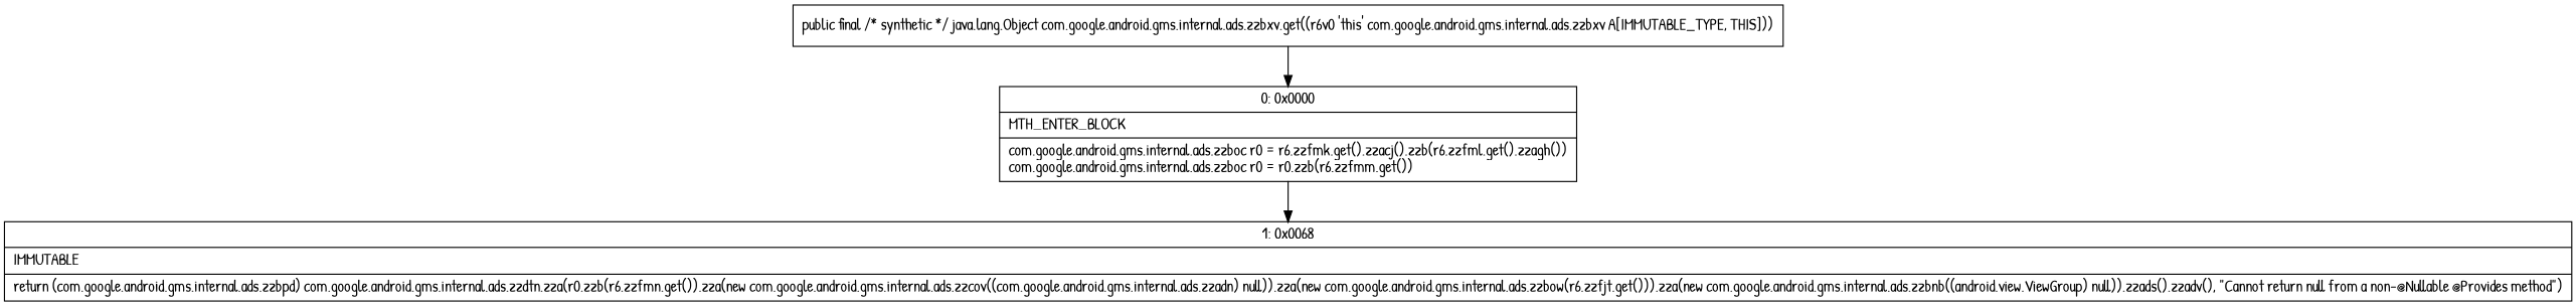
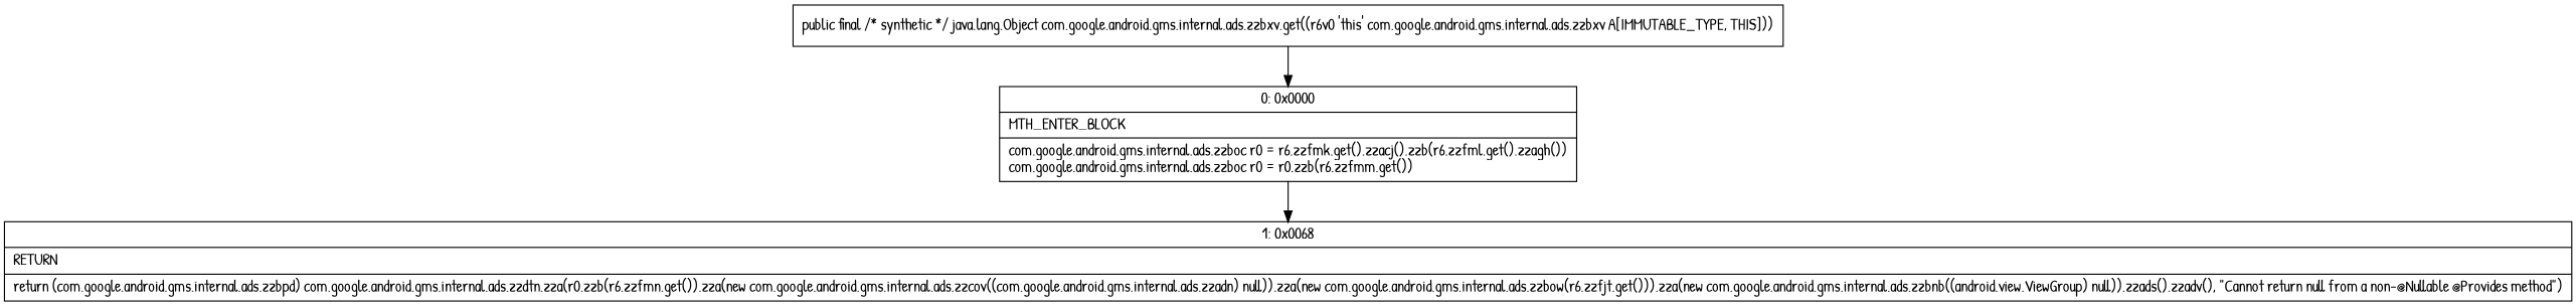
  digraph {
    fontname="Patrick Hand"
    node [shape=record fontname="Patrick Hand"]
    edge [fontname="Patrick Hand"]
    n1 [label="{0\:\ 0x0000|MTH_ENTER_BLOCK\l|com.google.android.gms.internal.ads.zzboc r0 = r6.zzfmk.get().zzacj().zzb(r6.zzfml.get().zzagh())\lcom.google.android.gms.internal.ads.zzboc r0 = r0.zzb(r6.zzfmm.get())\l}"]
-   n2 [label="{1\:\ 0x0068|IMMUTABLE\l|return (com.google.android.gms.internal.ads.zzbpd) com.google.android.gms.internal.ads.zzdtn.zza(r0.zzb(r6.zzfmn.get()).zza(new com.google.android.gms.internal.ads.zzcov((com.google.android.gms.internal.ads.zzadn) null)).zza(new com.google.android.gms.internal.ads.zzbow(r6.zzfjt.get())).zza(new com.google.android.gms.internal.ads.zzbnb((android.view.ViewGroup) null)).zzads().zzadv(), \"Cannot return null from a non\-@Nullable @Provides method\")\l}"]
+   n2 [label="{1\:\ 0x0068|RETURN\l|return (com.google.android.gms.internal.ads.zzbpd) com.google.android.gms.internal.ads.zzdtn.zza(r0.zzb(r6.zzfmn.get()).zza(new com.google.android.gms.internal.ads.zzcov((com.google.android.gms.internal.ads.zzadn) null)).zza(new com.google.android.gms.internal.ads.zzbow(r6.zzfjt.get())).zza(new com.google.android.gms.internal.ads.zzbnb((android.view.ViewGroup) null)).zzads().zzadv(), \"Cannot return null from a non\-@Nullable @Provides method\")\l}"]
    n3 [label="{public final \/* synthetic *\/ java.lang.Object com.google.android.gms.internal.ads.zzbxv.get((r6v0 'this' com.google.android.gms.internal.ads.zzbxv A[IMMUTABLE_TYPE, THIS])) }"]
    n1 -> n2
    n3 -> n1
  }
